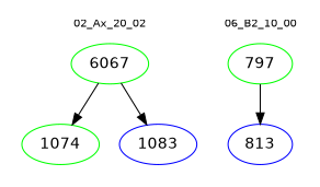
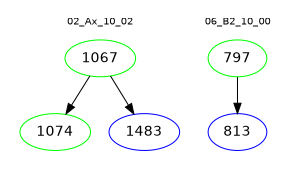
  digraph {
    fontname="DejaVu Sans"
    node [color=green fontname="DejaVu Sans"]
    edge [color=black fontname="DejaVu Sans"]
-   n1 [label=6067]
+   n1 [label=1067]
    n2 [label=1074]
-   n3 [color=blue label=1083]
+   n3 [color=blue label=1483]
    n4 [label=797]
    n5 [color=blue label=813]
    subgraph cluster_1 {
      color=white
      fontsize=10
-     label="02_Ax_20_02"
+     label="02_Ax_10_02"
      n1
      n2
      n3
    }
    subgraph cluster_2 {
      color=white
      fontsize=10
      label="06_B2_10_00"
      n4
      n5
    }
    n1 -> n2
    n1 -> n3
    n4 -> n5
  }
